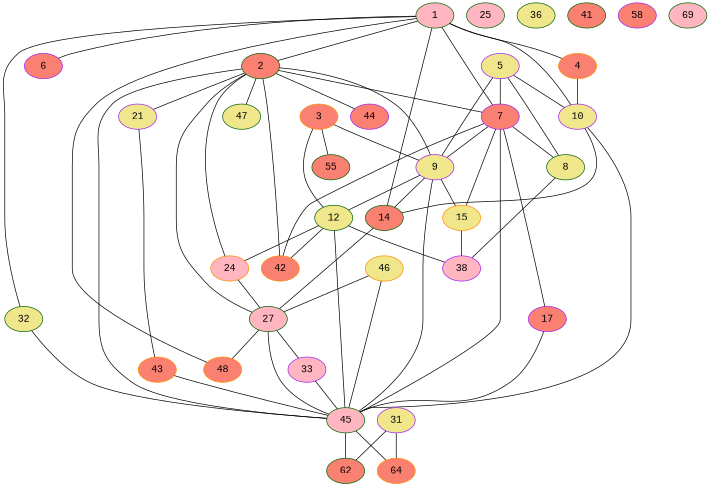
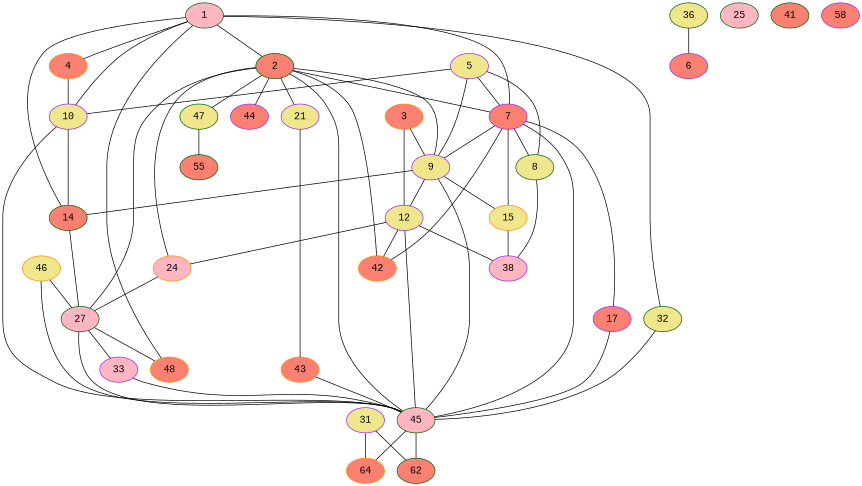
  graph {
    fontname="Liberation Mono"
    node [color=darkgreen fillcolor=salmon fontname="Liberation Mono" style=filled]
    edge [fontname="Liberation Mono"]
    1 [fillcolor=lightpink super="+49+11"]
    2 [super="+22"]
    4 [color=darkorange super="+20"]
    6 [color=purple]
    7 [color=purple super="+30+13"]
    10 [color=purple fillcolor=khaki super="+75"]
    14 [super="+34"]
    32 [fillcolor=khaki]
    48 [color=darkorange super="+61"]
    9 [color=purple fillcolor=khaki super="+53+18+37"]
    21 [color=purple fillcolor=khaki]
    24 [color=darkorange fillcolor=lightpink super="+68"]
    27 [fillcolor=lightpink super="+46"]
    42 [color=darkorange]
    44 [color=purple]
    45 [fillcolor=lightpink super="+70+71+51+63+56"]
    47 [fillcolor=khaki]
    8 [fillcolor=khaki]
    15 [color=darkorange fillcolor=khaki super="+35"]
    17 [color=purple]
-   12 [fillcolor=khaki super="+39"]
+   12 [color=purple fillcolor=khaki super="+39"]
    43 [color=darkorange]
    33 [color=purple fillcolor=lightpink super="+66"]
    62
    64 [color=darkorange]
    3 [color=darkorange super="+19"]
    55
    38 [color=purple fillcolor=lightpink super="+40+57"]
    5 [color=purple fillcolor=khaki]
    n30 [color=darkorange fillcolor=khaki label=46]
    25 [fillcolor=lightpink]
    31 [color=purple fillcolor=khaki]
    36 [fillcolor=khaki]
    41
    58 [color=purple]
-   69 [fillcolor=lightpink]
    1 -- 2
    1 -- 4
-   1 -- 6
+   36 -- 6
    1 -- 7 [weight=2]
    1 -- 10
    1 -- 14
    1 -- 32
    1 -- 48
    2 -- 7
    2 -- 9
    2 -- 21
    2 -- 24
    2 -- 27
    2 -- 42
    2 -- 44
    2 -- 45
    2 -- 47
    4 -- 10
    7 -- 9 [weight=3]
    7 -- 42
    7 -- 45 [weight=2]
    7 -- 8
    7 -- 15
    7 -- 17
    10 -- 14
    10 -- 45
    14 -- 27 [weight=2]
    32 -- 45
    9 -- 14
    9 -- 45 [weight=2]
    9 -- 15
    9 -- 12
    21 -- 43
    24 -- 27
    27 -- 48
    27 -- 45 [weight=2]
    27 -- 33
    45 -- 62
    45 -- 64
    8 -- 38
    15 -- 38
    17 -- 45
    12 -- 24
    12 -- 42
    12 -- 45 [weight=2]
    12 -- 38
    43 -- 45
    33 -- 45
    3 -- 9
    3 -- 12
-   3 -- 55
+   47 -- 55
    5 -- 7
    5 -- 10
    5 -- 9
    5 -- 8
    n30 -- 27
    n30 -- 45
    31 -- 62
    31 -- 64
  }
